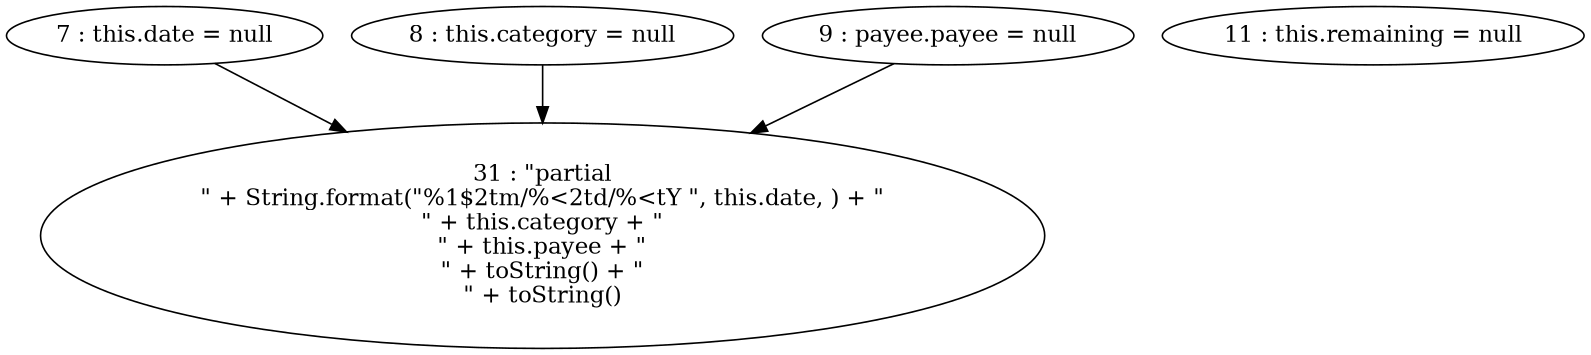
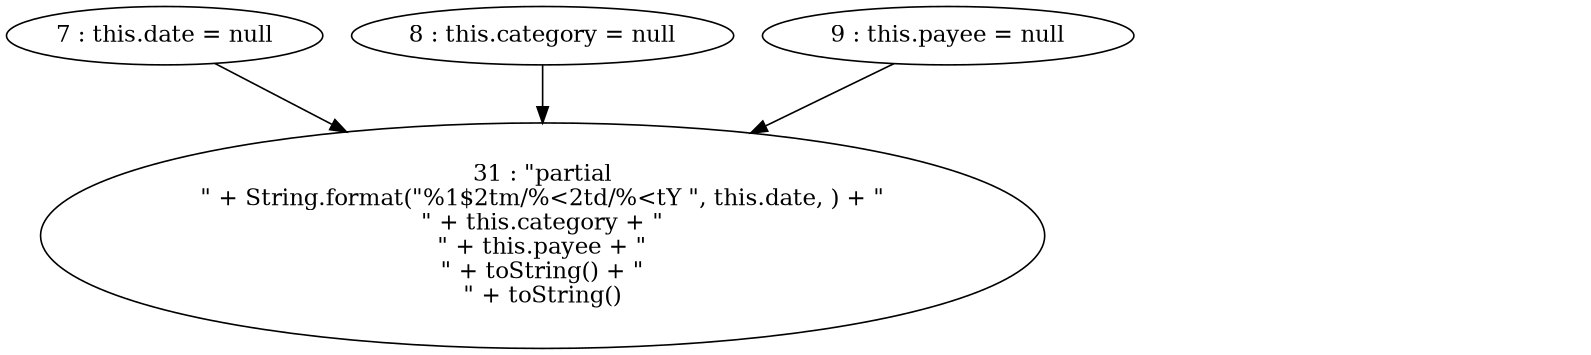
  digraph {
    "7 : this.date = null"
    "31 : \"partial\n\" + String.format(\"%1$2tm/%<2td/%<tY \", this.date, ) + \"\n\" + this.category + \"\n\" + this.payee + \"\n\" + toString() + \"\n\" + toString()"
    "8 : this.category = null"
-   "9 : this.payee = null" [label="9 : payee.payee = null"]
-   "11 : this.remaining = null"
+   "9 : this.payee = null"
    "7 : this.date = null" -> "31 : \"partial\n\" + String.format(\"%1$2tm/%<2td/%<tY \", this.date, ) + \"\n\" + this.category + \"\n\" + this.payee + \"\n\" + toString() + \"\n\" + toString()"
    "8 : this.category = null" -> "31 : \"partial\n\" + String.format(\"%1$2tm/%<2td/%<tY \", this.date, ) + \"\n\" + this.category + \"\n\" + this.payee + \"\n\" + toString() + \"\n\" + toString()"
    "9 : this.payee = null" -> "31 : \"partial\n\" + String.format(\"%1$2tm/%<2td/%<tY \", this.date, ) + \"\n\" + this.category + \"\n\" + this.payee + \"\n\" + toString() + \"\n\" + toString()"
  }
